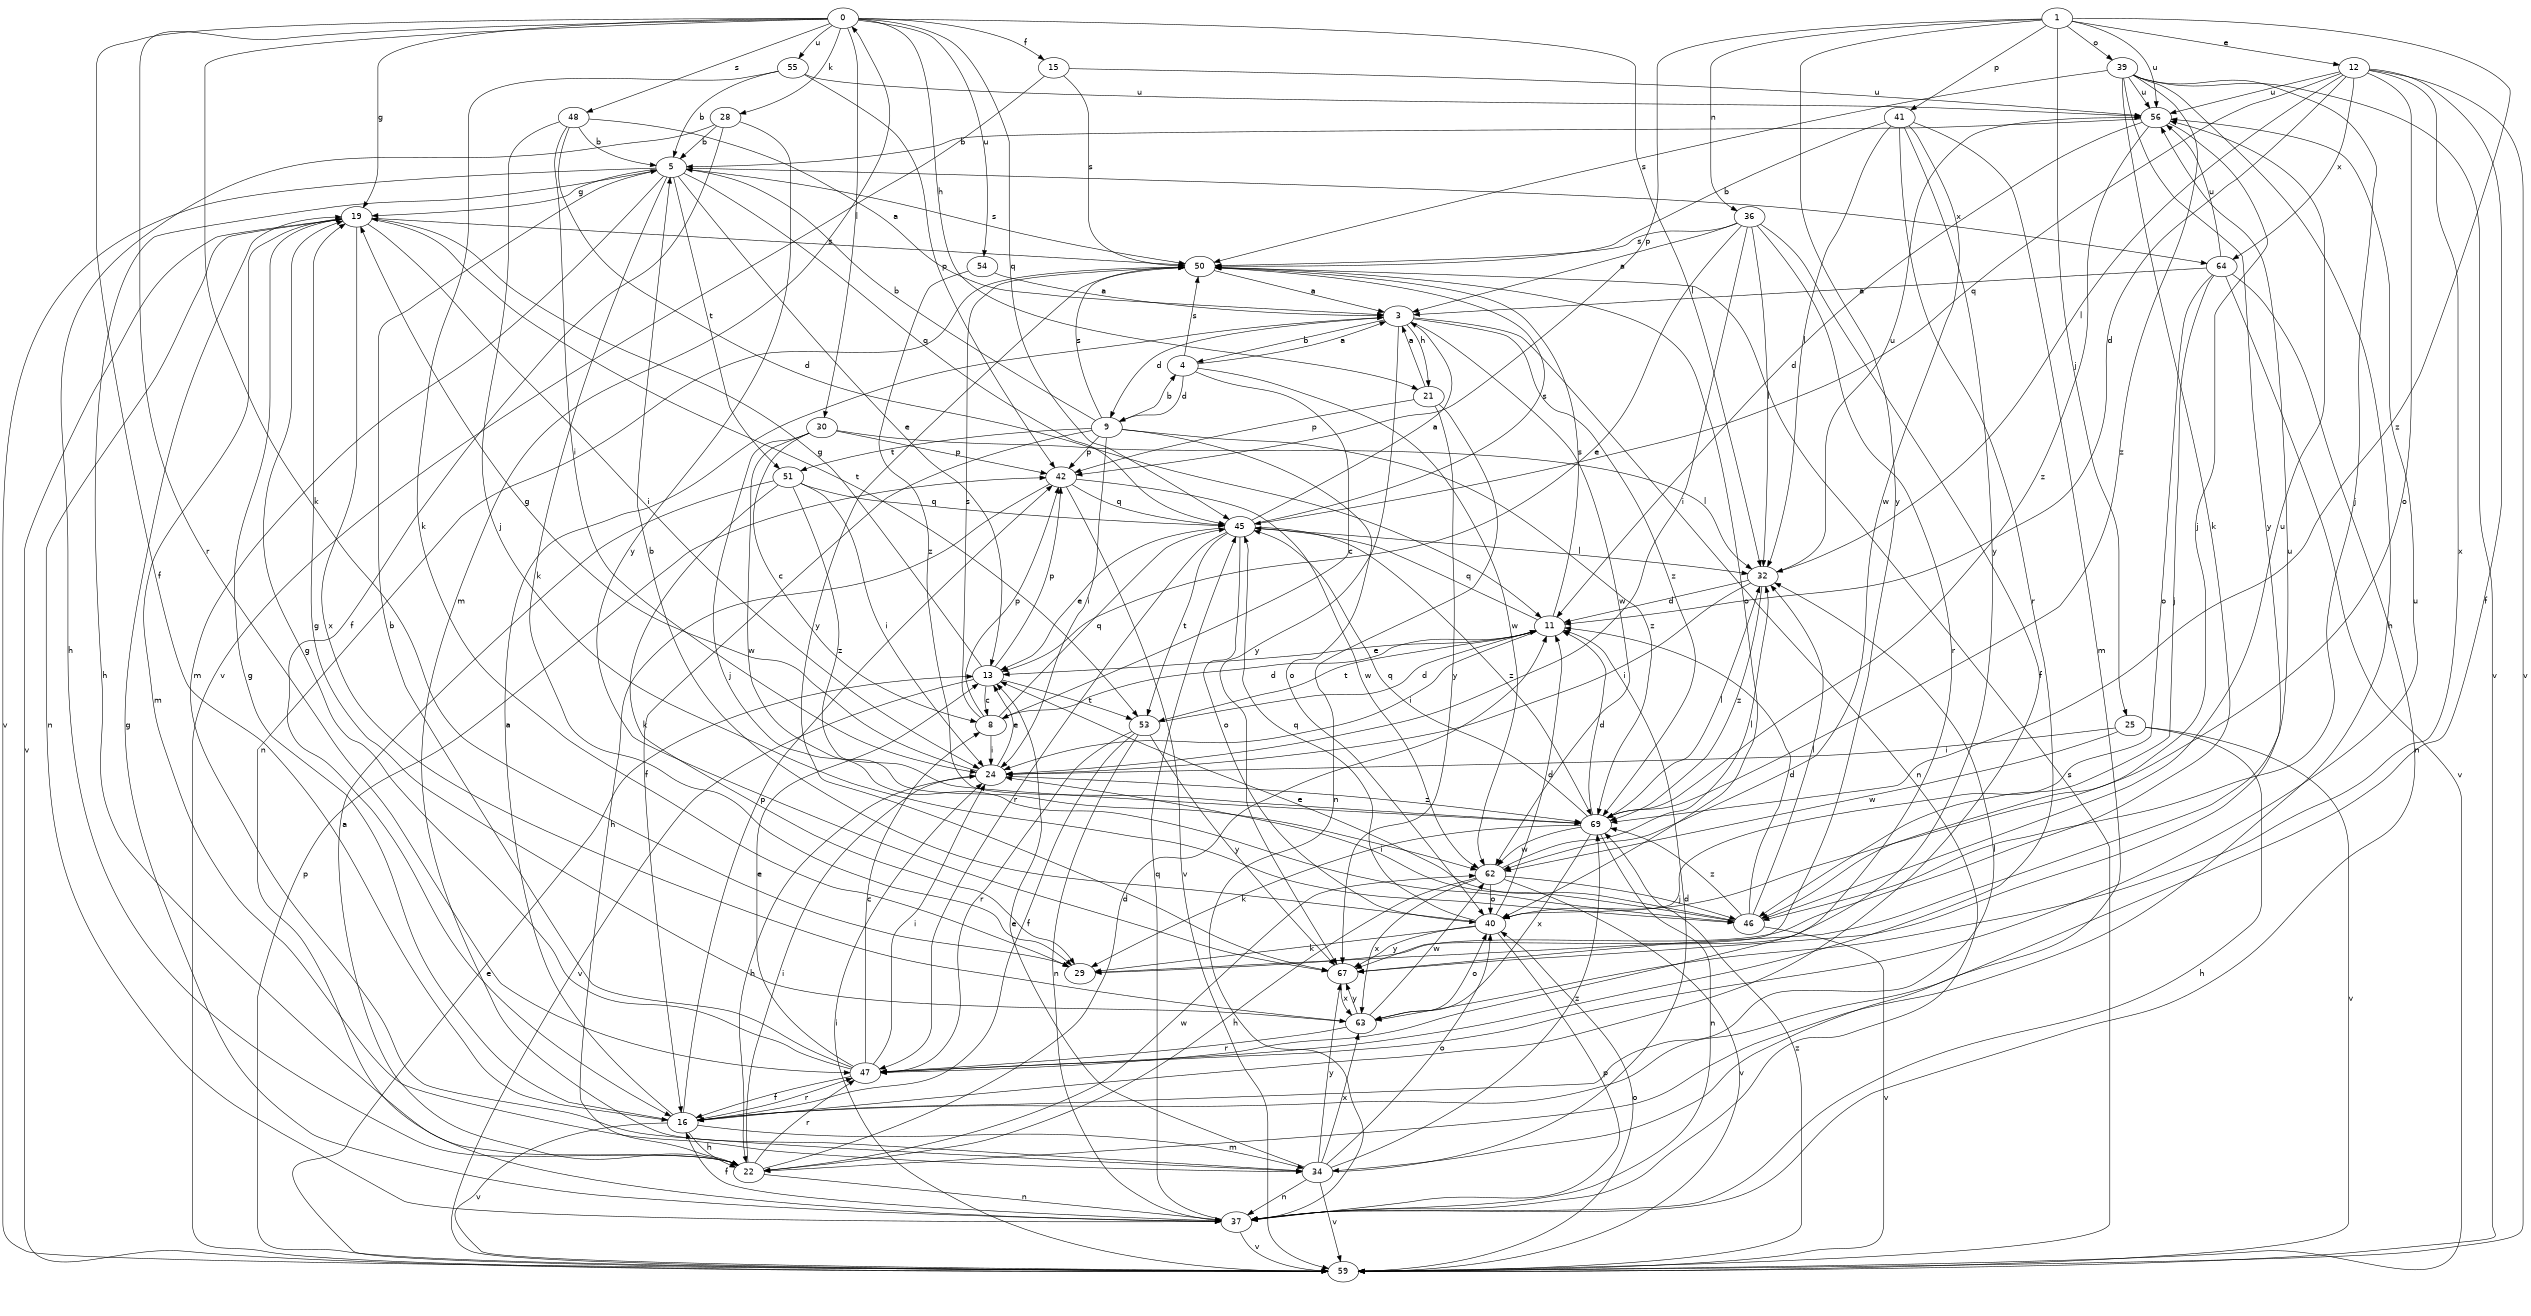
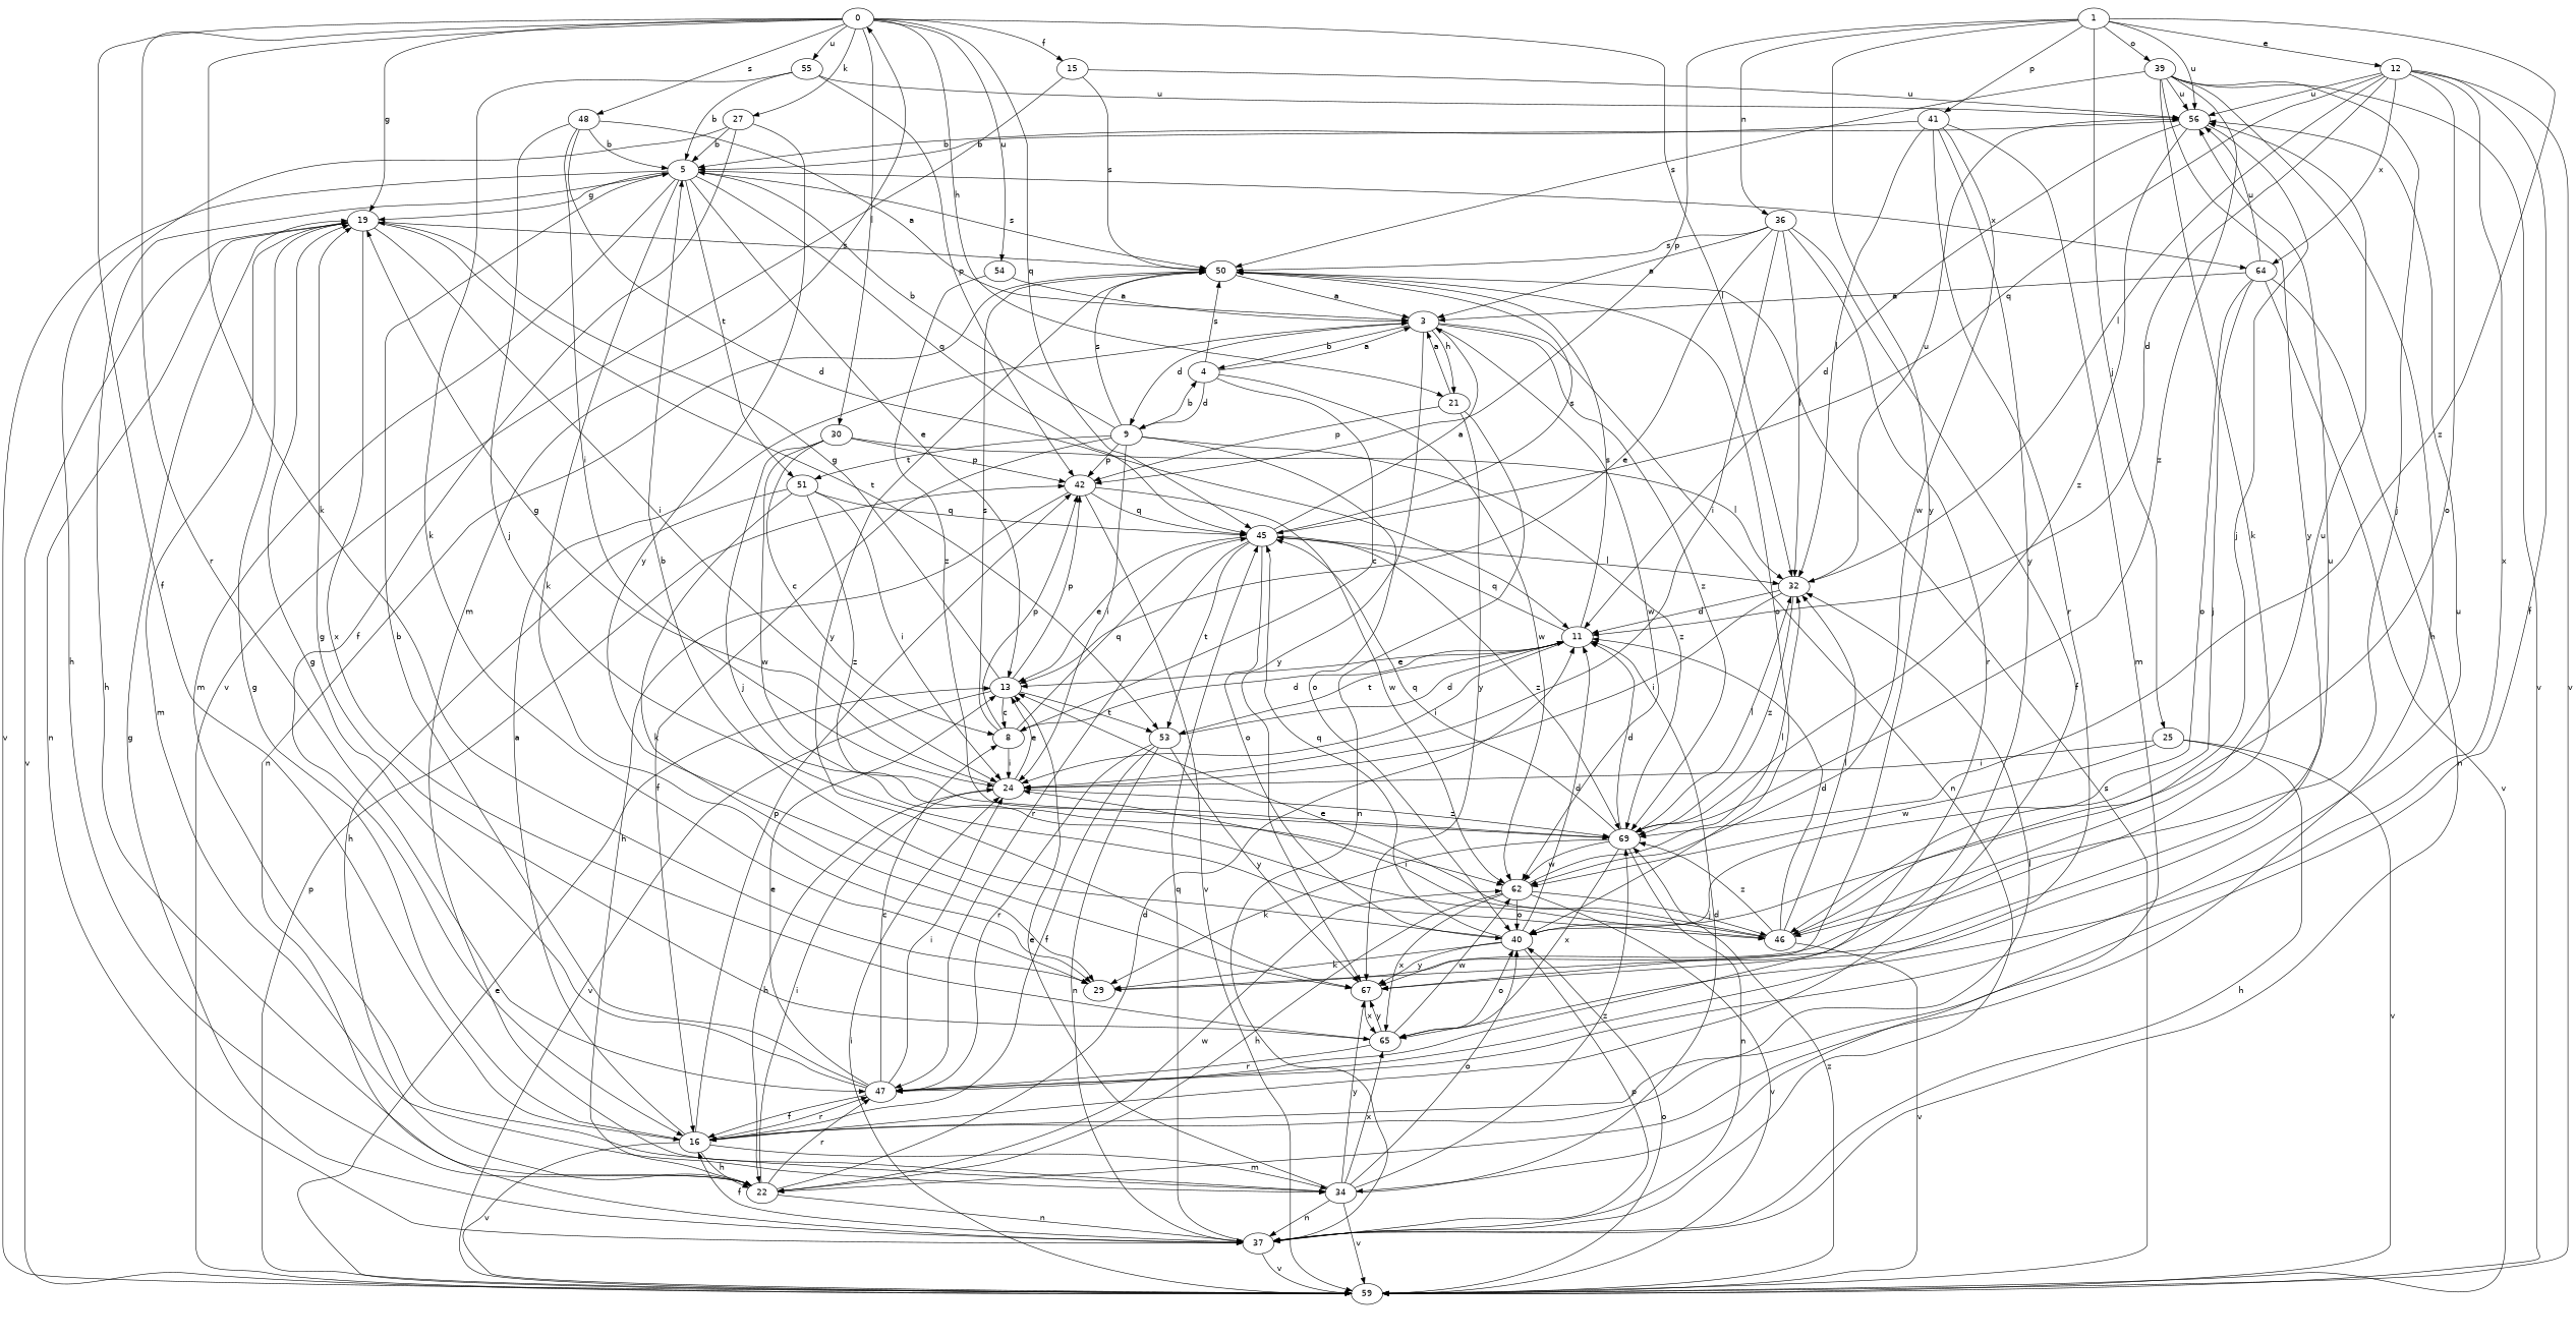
  strict digraph {
    fontname="DejaVu Sans"
    node [fontname="DejaVu Sans"]
    edge [fontname="DejaVu Sans"]
    0
    15
    16
    19
    21
-   28
+   28 [label=27]
    29
    30
    32
    45
    47
    48
    54
    55
    56
    50
    59
    34
    42
    3
    22
    37
    24
    53
-   65 [label=63]
+   65
    67
    5
    62
    8
    n30 [label=46]
    69
    11
    13
    40
    1
    12
    25
    36
    39
    41
    64
    4
    9
    51
    0 -> 15 [label=f]
    0 -> 16 [label=f]
    0 -> 19 [label=g]
    0 -> 21 [label=h]
    0 -> 28 [label=k]
    0 -> 29 [label=k]
    0 -> 30 [label=l]
    0 -> 32 [label=l]
    0 -> 45 [label=q]
    0 -> 47 [label=r]
    0 -> 48 [label=s]
    0 -> 54 [label=u]
    0 -> 55 [label=u]
    15 -> 56 [label=u]
    15 -> 50 [label=s]
    15 -> 59 [label=v]
    16 -> 19 [label=g]
    16 -> 32 [label=l]
    16 -> 47 [label=r]
    16 -> 59 [label=v]
    16 -> 34 [label=m]
    16 -> 42 [label=p]
    16 -> 3 [label=a]
    16 -> 22 [label=h]
    19 -> 50 [label=s]
    19 -> 59 [label=v]
    19 -> 34 [label=m]
    19 -> 37 [label=n]
    19 -> 24 [label=i]
    19 -> 53 [label=t]
    19 -> 65 [label=x]
    21 -> 42 [label=p]
    21 -> 3 [label=a]
    21 -> 37 [label=n]
    21 -> 67 [label=y]
    28 -> 16 [label=f]
    28 -> 22 [label=h]
    28 -> 67 [label=y]
    28 -> 5 [label=b]
    29 -> 56 [label=u]
    30 -> 32 [label=l]
    30 -> 42 [label=p]
    30 -> 62 [label=w]
    30 -> 8 [label=c]
    30 -> n30 [label=j]
    32 -> 56 [label=u]
    32 -> 24 [label=i]
    32 -> 69 [label=z]
    32 -> 11 [label=d]
    45 -> 32 [label=l]
    45 -> 47 [label=r]
    45 -> 50 [label=s]
    45 -> 3 [label=a]
    45 -> 53 [label=t]
    45 -> 69 [label=z]
    45 -> 13 [label=e]
    45 -> 40 [label=o]
    47 -> 16 [label=f]
    47 -> 19 [label=g]
    47 -> 56 [label=u]
    47 -> 24 [label=i]
    47 -> 5 [label=b]
    47 -> 8 [label=c]
    47 -> 13 [label=e]
    48 -> 3 [label=a]
    48 -> 24 [label=i]
    48 -> 5 [label=b]
    48 -> n30 [label=j]
    48 -> 11 [label=d]
    54 -> 3 [label=a]
    54 -> 69 [label=z]
    55 -> 29 [label=k]
    55 -> 56 [label=u]
    55 -> 42 [label=p]
    55 -> 5 [label=b]
    56 -> 5 [label=b]
    56 -> n30 [label=j]
    56 -> 69 [label=z]
    56 -> 11 [label=d]
    50 -> 3 [label=a]
    50 -> 37 [label=n]
    50 -> 67 [label=y]
    50 -> 40 [label=o]
    59 -> 50 [label=s]
    59 -> 42 [label=p]
    59 -> 24 [label=i]
    59 -> 69 [label=z]
    59 -> 13 [label=e]
    59 -> 40 [label=o]
    34 -> 0 [label=m]
    34 -> 59 [label=v]
    34 -> 37 [label=n]
    34 -> 65 [label=x]
    34 -> 67 [label=y]
    34 -> 69 [label=z]
    34 -> 11 [label=d]
    34 -> 13 [label=e]
    34 -> 40 [label=o]
    42 -> 45 [label=q]
    42 -> 59 [label=v]
    42 -> 22 [label=h]
    42 -> 62 [label=w]
    3 -> 21 [label=h]
    3 -> 37 [label=n]
    3 -> 67 [label=y]
    3 -> 62 [label=w]
    3 -> 69 [label=z]
    3 -> 4 [label=b]
    3 -> 9 [label=d]
    22 -> 47 [label=r]
    22 -> 37 [label=n]
    22 -> 24 [label=i]
    22 -> 62 [label=w]
    22 -> 11 [label=d]
    37 -> 16 [label=f]
    37 -> 19 [label=g]
    37 -> 45 [label=q]
    37 -> 59 [label=v]
    24 -> 19 [label=g]
    24 -> 22 [label=h]
    24 -> 69 [label=z]
    24 -> 13 [label=e]
    53 -> 16 [label=f]
    53 -> 47 [label=r]
    53 -> 37 [label=n]
    53 -> 67 [label=y]
    53 -> 11 [label=d]
    65 -> 19 [label=g]
    65 -> 47 [label=r]
    65 -> 67 [label=y]
    65 -> 62 [label=w]
    65 -> 40 [label=o]
    67 -> 65 [label=x]
    5 -> 19 [label=g]
    5 -> 29 [label=k]
    5 -> 45 [label=q]
    5 -> 50 [label=s]
    5 -> 59 [label=v]
    5 -> 34 [label=m]
    5 -> 22 [label=h]
    5 -> 13 [label=e]
    5 -> 64 [label=x]
    5 -> 51 [label=t]
    62 -> 32 [label=l]
    62 -> 59 [label=v]
    62 -> 22 [label=h]
    62 -> 65 [label=x]
    62 -> n30 [label=j]
    62 -> 40 [label=o]
    8 -> 45 [label=q]
    8 -> 50 [label=s]
    8 -> 42 [label=p]
    8 -> 24 [label=i]
    8 -> 11 [label=d]
    n30 -> 32 [label=l]
    n30 -> 56 [label=u]
    n30 -> 59 [label=v]
    n30 -> 24 [label=i]
    n30 -> 69 [label=z]
    n30 -> 11 [label=d]
    n30 -> 13 [label=e]
    69 -> 29 [label=k]
    69 -> 32 [label=l]
    69 -> 45 [label=q]
    69 -> 37 [label=n]
    69 -> 65 [label=x]
    69 -> 62 [label=w]
    69 -> 11 [label=d]
    11 -> 45 [label=q]
    11 -> 50 [label=s]
    11 -> 24 [label=i]
    11 -> 53 [label=t]
    11 -> 13 [label=e]
    13 -> 19 [label=g]
    13 -> 59 [label=v]
    13 -> 42 [label=p]
    13 -> 53 [label=t]
    13 -> 8 [label=c]
    40 -> 29 [label=k]
    40 -> 45 [label=q]
    40 -> 37 [label=p]
    40 -> 67 [label=y]
    40 -> 5 [label=b]
    40 -> 11 [label=d]
    1 -> 56 [label=u]
    1 -> 42 [label=p]
    1 -> 67 [label=y]
    1 -> 69 [label=z]
    1 -> 12 [label=e]
    1 -> 25 [label=j]
    1 -> 36 [label=n]
    1 -> 39 [label=o]
    1 -> 41 [label=p]
    12 -> 16 [label=f]
    12 -> 32 [label=l]
    12 -> 45 [label=q]
    12 -> 56 [label=u]
    12 -> 59 [label=v]
    12 -> 65 [label=x]
    12 -> 11 [label=d]
    12 -> 40 [label=o]
    12 -> 64 [label=x]
    25 -> 59 [label=v]
    25 -> 37 [label=h]
    25 -> 24 [label=i]
    25 -> 62 [label=w]
    36 -> 16 [label=f]
    36 -> 32 [label=l]
    36 -> 47 [label=r]
    36 -> 50 [label=s]
    36 -> 3 [label=a]
    36 -> 24 [label=i]
    36 -> 13 [label=e]
    39 -> 29 [label=k]
    39 -> 56 [label=u]
    39 -> 50 [label=s]
    39 -> 59 [label=v]
    39 -> 22 [label=h]
    39 -> 67 [label=y]
    39 -> n30 [label=j]
    39 -> 69 [label=z]
    41 -> 32 [label=l]
    41 -> 47 [label=r]
    41 -> 34 [label=m]
    41 -> 67 [label=y]
-   41 -> 50 [label=b]
+   41 -> 5 [label=b]
    41 -> 62 [label=w]
    64 -> 56 [label=u]
    64 -> 59 [label=v]
    64 -> 3 [label=a]
    64 -> 37 [label=n]
    64 -> n30 [label=j]
    64 -> 40 [label=o]
    4 -> 50 [label=s]
    4 -> 3 [label=a]
    4 -> 62 [label=w]
    4 -> 8 [label=c]
    4 -> 9 [label=d]
    9 -> 16 [label=f]
    9 -> 50 [label=s]
    9 -> 42 [label=p]
    9 -> 24 [label=i]
    9 -> 5 [label=b]
    9 -> 69 [label=z]
    9 -> 40 [label=o]
    9 -> 4 [label=b]
    9 -> 51 [label=t]
    51 -> 29 [label=k]
    51 -> 45 [label=q]
-   51 -> 22 [label=a]
+   51 -> 22 [label=h]
    51 -> 24 [label=i]
    51 -> 69 [label=z]
  }
